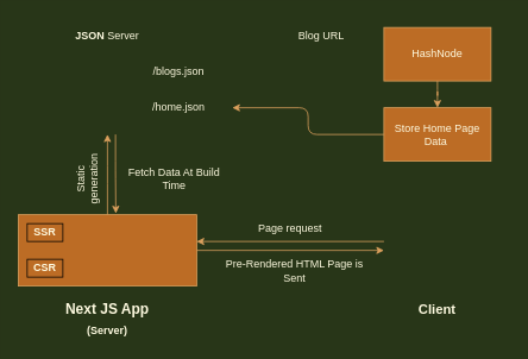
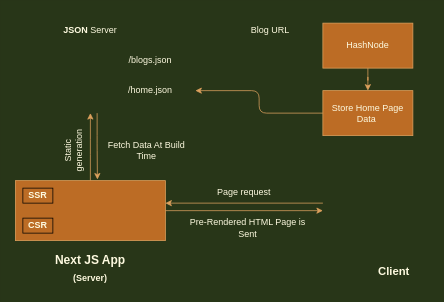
  <mxCell id="0" />
  <mxCell id="1" parent="0" />
  <mxCell id="2" style="edgeStyle=orthogonalEdgeStyle;curved=0;rounded=1;sketch=0;orthogonalLoop=1;jettySize=auto;html=1;entryX=0.547;entryY=-0.019;entryDx=0;entryDy=0;entryPerimeter=0;fontColor=#FEFAE0;strokeColor=#DDA15E;fillColor=#BC6C25;" edge="1" parent="1" target="14"><mxGeometry relative="1" as="geometry"><mxPoint x="129" y="150" as="sourcePoint" /><Array as="points"><mxPoint x="129" y="190" /></Array></mxGeometry></mxCell>
  <mxCell id="3" value="" style="shape=image;html=1;verticalAlign=top;verticalLabelPosition=bottom;labelBackgroundColor=#ffffff;imageAspect=0;aspect=fixed;image=https://cdn0.iconfinder.com/data/icons/octicons/1024/mark-github-128.png;rounded=0;sketch=0;fontColor=#FEFAE0;strokeColor=#DDA15E;fillColor=#BC6C25;" vertex="1" parent="1"><mxGeometry x="80" y="60" width="80" height="80" as="geometry" /></mxCell>
  <mxCell id="4" value="/blogs.json" style="text;html=1;strokeColor=none;fillColor=none;align=center;verticalAlign=middle;whiteSpace=wrap;rounded=0;sketch=0;fontColor=#FEFAE0;" vertex="1" parent="1"><mxGeometry x="140" y="60" width="120" height="40" as="geometry" /></mxCell>
  <mxCell id="5" style="edgeStyle=orthogonalEdgeStyle;curved=0;rounded=1;sketch=0;orthogonalLoop=1;jettySize=auto;html=1;fontColor=#FEFAE0;strokeColor=#DDA15E;fillColor=#BC6C25;" edge="1" parent="1" source="6" target="10"><mxGeometry relative="1" as="geometry" /></mxCell>
  <mxCell id="6" value="HashNode" style="rounded=0;whiteSpace=wrap;html=1;sketch=0;fontColor=#FEFAE0;strokeColor=#DDA15E;fillColor=#BC6C25;" vertex="1" parent="1"><mxGeometry x="430" y="30" width="120" height="60" as="geometry" /></mxCell>
  <mxCell id="7" value="/home.json" style="text;html=1;strokeColor=none;fillColor=none;align=center;verticalAlign=middle;whiteSpace=wrap;rounded=0;sketch=0;fontColor=#FEFAE0;" vertex="1" parent="1"><mxGeometry x="140" y="100" width="120" height="40" as="geometry" /></mxCell>
  <mxCell id="8" value="Blog URL" style="text;html=1;strokeColor=none;fillColor=none;align=center;verticalAlign=middle;whiteSpace=wrap;rounded=0;sketch=0;fontColor=#FEFAE0;" vertex="1" parent="1"><mxGeometry x="320" y="30" width="80" height="20" as="geometry" /></mxCell>
  <mxCell id="9" style="edgeStyle=orthogonalEdgeStyle;curved=0;rounded=1;sketch=0;orthogonalLoop=1;jettySize=auto;html=1;entryX=1;entryY=0.5;entryDx=0;entryDy=0;fontColor=#FEFAE0;strokeColor=#DDA15E;fillColor=#BC6C25;" edge="1" parent="1" source="10" target="7"><mxGeometry relative="1" as="geometry" /></mxCell>
  <mxCell id="10" value="Store Home Page Data&amp;nbsp;" style="rounded=0;whiteSpace=wrap;html=1;sketch=0;fontColor=#FEFAE0;strokeColor=#DDA15E;fillColor=#BC6C25;" vertex="1" parent="1"><mxGeometry x="430" y="120" width="120" height="60" as="geometry" /></mxCell>
  <mxCell id="11" value="&lt;b&gt;JSON&lt;/b&gt; Server" style="text;html=1;strokeColor=none;fillColor=none;align=center;verticalAlign=middle;whiteSpace=wrap;rounded=0;sketch=0;fontColor=#FEFAE0;" vertex="1" parent="1"><mxGeometry x="70" y="20" width="100" height="40" as="geometry" /></mxCell>
  <mxCell id="12" style="edgeStyle=orthogonalEdgeStyle;curved=0;rounded=1;sketch=0;orthogonalLoop=1;jettySize=auto;html=1;fontColor=#FEFAE0;strokeColor=#DDA15E;fillColor=#BC6C25;" edge="1" parent="1" source="14"><mxGeometry relative="1" as="geometry"><mxPoint x="120" y="150" as="targetPoint" /></mxGeometry></mxCell>
  <mxCell id="13" style="edgeStyle=orthogonalEdgeStyle;curved=0;rounded=1;sketch=0;orthogonalLoop=1;jettySize=auto;html=1;entryX=0;entryY=0.556;entryDx=0;entryDy=0;entryPerimeter=0;fontColor=#FEFAE0;strokeColor=#DDA15E;fillColor=#BC6C25;" edge="1" parent="1" source="14" target="22"><mxGeometry relative="1" as="geometry" /></mxCell>
  <mxCell id="14" value="" style="rounded=0;whiteSpace=wrap;html=1;sketch=0;fontColor=#FEFAE0;strokeColor=#DDA15E;fillColor=#BC6C25;" vertex="1" parent="1"><mxGeometry x="20" y="240" width="200" height="80" as="geometry" /></mxCell>
  <mxCell id="15" value="" style="shape=image;html=1;verticalAlign=top;verticalLabelPosition=bottom;labelBackgroundColor=#ffffff;imageAspect=0;aspect=fixed;image=https://cdn4.iconfinder.com/data/icons/logos-brands-5/24/react-128.png;rounded=0;sketch=0;fontColor=#FFFFFF;strokeColor=#FFFFFF;fillColor=#FFFFFF;" vertex="1" parent="1"><mxGeometry x="160" y="255" width="50" height="50" as="geometry" /></mxCell>
  <mxCell id="16" value="&lt;b&gt;&lt;font style=&quot;font-size: 16px&quot;&gt;Next JS App&lt;/font&gt;&lt;/b&gt;" style="text;html=1;strokeColor=none;fillColor=none;align=center;verticalAlign=middle;whiteSpace=wrap;rounded=0;sketch=0;fontColor=#FEFAE0;" vertex="1" parent="1"><mxGeometry x="40" y="330" width="160" height="30" as="geometry" /></mxCell>
  <mxCell id="17" value="&lt;b&gt;SSR&lt;/b&gt;" style="text;html=1;strokeColor=#000000;fillColor=none;align=center;verticalAlign=middle;whiteSpace=wrap;rounded=0;sketch=0;fontColor=#FEFAE0;" vertex="1" parent="1"><mxGeometry x="30" y="250" width="40" height="20" as="geometry" /></mxCell>
  <mxCell id="18" value="&lt;b&gt;CSR&lt;/b&gt;" style="text;html=1;strokeColor=#000000;fillColor=none;align=center;verticalAlign=middle;whiteSpace=wrap;rounded=0;sketch=0;fontColor=#FEFAE0;" vertex="1" parent="1"><mxGeometry x="30" y="290" width="40" height="20" as="geometry" /></mxCell>
  <mxCell id="19" value="Static generation" style="text;html=1;strokeColor=none;fillColor=none;align=center;verticalAlign=middle;whiteSpace=wrap;rounded=0;sketch=0;fontColor=#FEFAE0;rotation=-90;" vertex="1" parent="1"><mxGeometry x="55" y="170" width="85" height="60" as="geometry" /></mxCell>
  <mxCell id="20" value="Fetch Data At Build Time" style="text;html=1;strokeColor=none;fillColor=none;align=center;verticalAlign=middle;whiteSpace=wrap;rounded=0;sketch=0;fontColor=#FEFAE0;" vertex="1" parent="1"><mxGeometry x="130" y="190" width="130" height="20" as="geometry" /></mxCell>
  <mxCell id="21" style="edgeStyle=orthogonalEdgeStyle;curved=0;rounded=1;sketch=0;orthogonalLoop=1;jettySize=auto;html=1;fontColor=#FEFAE0;strokeColor=#DDA15E;fillColor=#BC6C25;" edge="1" parent="1" source="22"><mxGeometry relative="1" as="geometry"><mxPoint x="220" y="270" as="targetPoint" /><Array as="points"><mxPoint x="220" y="270" /></Array></mxGeometry></mxCell>
  <mxCell id="22" value="" style="shape=image;html=1;verticalAlign=top;verticalLabelPosition=bottom;labelBackgroundColor=#ffffff;imageAspect=0;aspect=fixed;image=https://cdn2.iconfinder.com/data/icons/whcompare-isometric-web-hosting-servers/50/web-browser-on-laptop-128.png;rounded=0;sketch=0;fontColor=#FEFAE0;strokeColor=#DDA15E;fillColor=#BC6C25;" vertex="1" parent="1"><mxGeometry x="430" y="230" width="90" height="90" as="geometry" /></mxCell>
  <mxCell id="23" value="" style="shape=image;html=1;verticalAlign=top;verticalLabelPosition=bottom;labelBackgroundColor=#ffffff;imageAspect=0;aspect=fixed;image=https://cdn1.iconfinder.com/data/icons/logotypes/32/chrome-128.png;rounded=0;sketch=0;fontColor=#FEFAE0;strokeColor=#DDA15E;fillColor=#BC6C25;" vertex="1" parent="1"><mxGeometry x="530" y="260" width="40" height="40" as="geometry" /></mxCell>
- <mxCell id="24" value="&lt;b&gt;&lt;font style=&quot;font-size: 15px&quot;&gt;Client&lt;/font&gt;&lt;/b&gt;" style="text;html=1;strokeColor=none;fillColor=none;align=center;verticalAlign=middle;whiteSpace=wrap;rounded=0;sketch=0;fontColor=#FEFAE0;" vertex="1" parent="1"><mxGeometry x="450" y="330" width="80" height="30" as="geometry" /></mxCell>
+ <mxCell id="24" value="&lt;b&gt;&lt;font style=&quot;font-size: 15px&quot;&gt;Client&lt;/font&gt;&lt;/b&gt;" style="text;html=1;strokeColor=none;fillColor=none;align=center;verticalAlign=middle;whiteSpace=wrap;rounded=0;sketch=0;fontColor=#FEFAE0;" vertex="1" parent="1"><mxGeometry x="485" y="345" width="80" height="30" as="geometry" /></mxCell>
  <mxCell id="25" value="&lt;b&gt;(Server)&lt;/b&gt;" style="text;html=1;strokeColor=none;fillColor=none;align=center;verticalAlign=middle;whiteSpace=wrap;rounded=0;sketch=0;fontColor=#FEFAE0;" vertex="1" parent="1"><mxGeometry x="95" y="360" width="50" height="20" as="geometry" /></mxCell>
  <mxCell id="26" value="Pre-Rendered HTML Page is Sent" style="text;html=1;strokeColor=none;fillColor=none;align=center;verticalAlign=middle;whiteSpace=wrap;rounded=0;sketch=0;fontColor=#FEFAE0;" vertex="1" parent="1"><mxGeometry x="240" y="285" width="180" height="35" as="geometry" /></mxCell>
  <mxCell id="27" value="Page request" style="text;html=1;strokeColor=none;fillColor=none;align=center;verticalAlign=middle;whiteSpace=wrap;rounded=0;sketch=0;fontColor=#FEFAE0;" vertex="1" parent="1"><mxGeometry x="250" y="240" width="150" height="30" as="geometry" /></mxCell>
